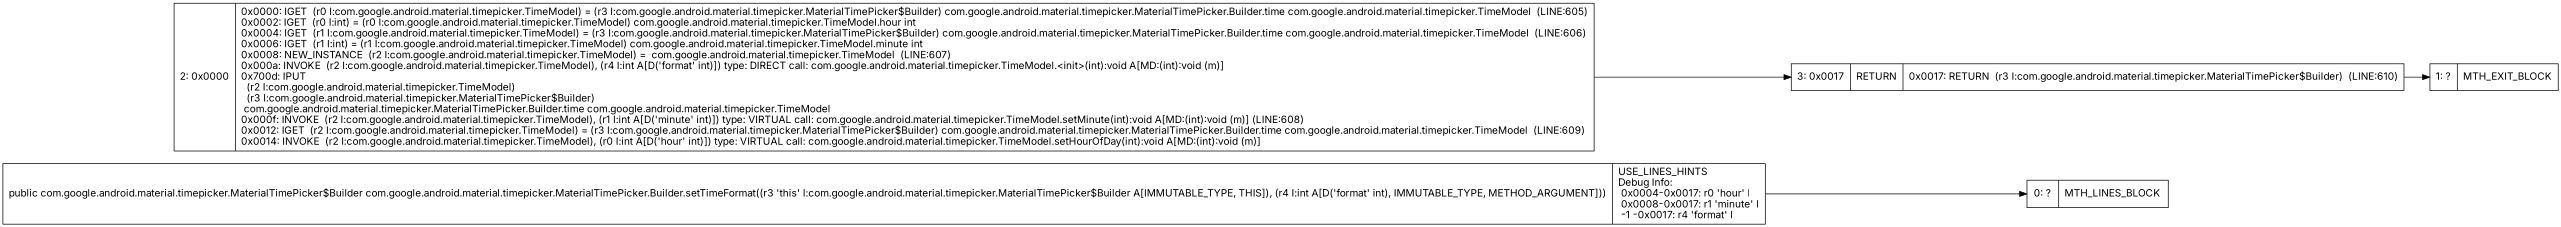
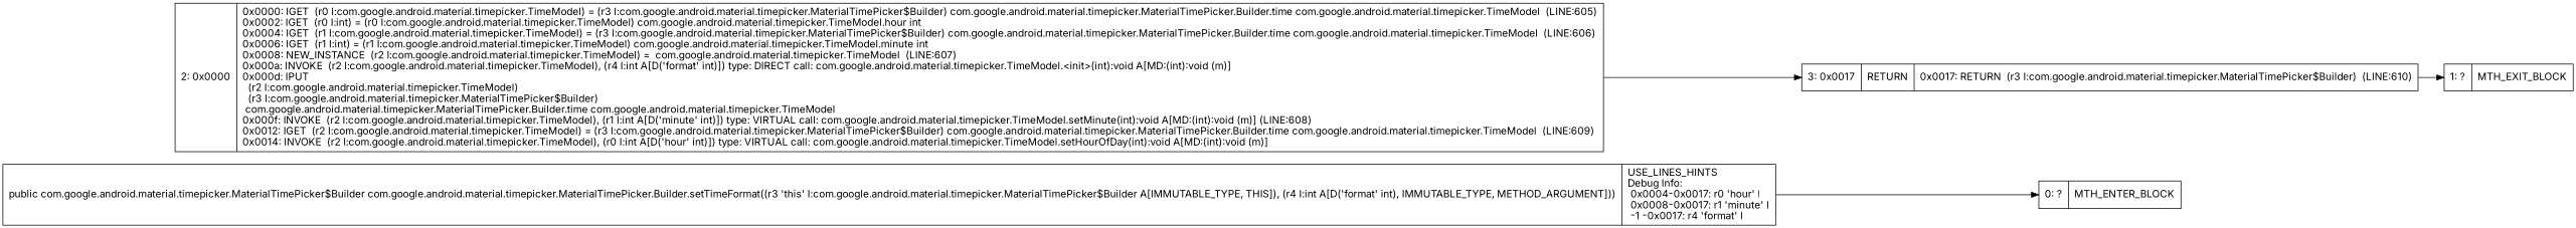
  digraph {
    fontname=Inter
    rankdir=LR
    node [fontname=Inter shape=record]
    edge [fontname=Inter]
-   n1 [label="{0\:\ ?|MTH_LINES_BLOCK\l}"]
-   n2 [label="{2\:\ 0x0000|0x0000: IGET  (r0 I:com.google.android.material.timepicker.TimeModel) = (r3 I:com.google.android.material.timepicker.MaterialTimePicker$Builder) com.google.android.material.timepicker.MaterialTimePicker.Builder.time com.google.android.material.timepicker.TimeModel  (LINE:605)\l0x0002: IGET  (r0 I:int) = (r0 I:com.google.android.material.timepicker.TimeModel) com.google.android.material.timepicker.TimeModel.hour int \l0x0004: IGET  (r1 I:com.google.android.material.timepicker.TimeModel) = (r3 I:com.google.android.material.timepicker.MaterialTimePicker$Builder) com.google.android.material.timepicker.MaterialTimePicker.Builder.time com.google.android.material.timepicker.TimeModel  (LINE:606)\l0x0006: IGET  (r1 I:int) = (r1 I:com.google.android.material.timepicker.TimeModel) com.google.android.material.timepicker.TimeModel.minute int \l0x0008: NEW_INSTANCE  (r2 I:com.google.android.material.timepicker.TimeModel) =  com.google.android.material.timepicker.TimeModel  (LINE:607)\l0x000a: INVOKE  (r2 I:com.google.android.material.timepicker.TimeModel), (r4 I:int A[D('format' int)]) type: DIRECT call: com.google.android.material.timepicker.TimeModel.\<init\>(int):void A[MD:(int):void (m)]\l0x700d: IPUT  \l  (r2 I:com.google.android.material.timepicker.TimeModel)\l  (r3 I:com.google.android.material.timepicker.MaterialTimePicker$Builder)\l com.google.android.material.timepicker.MaterialTimePicker.Builder.time com.google.android.material.timepicker.TimeModel \l0x000f: INVOKE  (r2 I:com.google.android.material.timepicker.TimeModel), (r1 I:int A[D('minute' int)]) type: VIRTUAL call: com.google.android.material.timepicker.TimeModel.setMinute(int):void A[MD:(int):void (m)] (LINE:608)\l0x0012: IGET  (r2 I:com.google.android.material.timepicker.TimeModel) = (r3 I:com.google.android.material.timepicker.MaterialTimePicker$Builder) com.google.android.material.timepicker.MaterialTimePicker.Builder.time com.google.android.material.timepicker.TimeModel  (LINE:609)\l0x0014: INVOKE  (r2 I:com.google.android.material.timepicker.TimeModel), (r0 I:int A[D('hour' int)]) type: VIRTUAL call: com.google.android.material.timepicker.TimeModel.setHourOfDay(int):void A[MD:(int):void (m)]\l}"]
+   n1 [label="{0\:\ ?|MTH_ENTER_BLOCK\l}"]
+   n2 [label="{2\:\ 0x0000|0x0000: IGET  (r0 I:com.google.android.material.timepicker.TimeModel) = (r3 I:com.google.android.material.timepicker.MaterialTimePicker$Builder) com.google.android.material.timepicker.MaterialTimePicker.Builder.time com.google.android.material.timepicker.TimeModel  (LINE:605)\l0x0002: IGET  (r0 I:int) = (r0 I:com.google.android.material.timepicker.TimeModel) com.google.android.material.timepicker.TimeModel.hour int \l0x0004: IGET  (r1 I:com.google.android.material.timepicker.TimeModel) = (r3 I:com.google.android.material.timepicker.MaterialTimePicker$Builder) com.google.android.material.timepicker.MaterialTimePicker.Builder.time com.google.android.material.timepicker.TimeModel  (LINE:606)\l0x0006: IGET  (r1 I:int) = (r1 I:com.google.android.material.timepicker.TimeModel) com.google.android.material.timepicker.TimeModel.minute int \l0x0008: NEW_INSTANCE  (r2 I:com.google.android.material.timepicker.TimeModel) =  com.google.android.material.timepicker.TimeModel  (LINE:607)\l0x000a: INVOKE  (r2 I:com.google.android.material.timepicker.TimeModel), (r4 I:int A[D('format' int)]) type: DIRECT call: com.google.android.material.timepicker.TimeModel.\<init\>(int):void A[MD:(int):void (m)]\l0x000d: IPUT  \l  (r2 I:com.google.android.material.timepicker.TimeModel)\l  (r3 I:com.google.android.material.timepicker.MaterialTimePicker$Builder)\l com.google.android.material.timepicker.MaterialTimePicker.Builder.time com.google.android.material.timepicker.TimeModel \l0x000f: INVOKE  (r2 I:com.google.android.material.timepicker.TimeModel), (r1 I:int A[D('minute' int)]) type: VIRTUAL call: com.google.android.material.timepicker.TimeModel.setMinute(int):void A[MD:(int):void (m)] (LINE:608)\l0x0012: IGET  (r2 I:com.google.android.material.timepicker.TimeModel) = (r3 I:com.google.android.material.timepicker.MaterialTimePicker$Builder) com.google.android.material.timepicker.MaterialTimePicker.Builder.time com.google.android.material.timepicker.TimeModel  (LINE:609)\l0x0014: INVOKE  (r2 I:com.google.android.material.timepicker.TimeModel), (r0 I:int A[D('hour' int)]) type: VIRTUAL call: com.google.android.material.timepicker.TimeModel.setHourOfDay(int):void A[MD:(int):void (m)]\l}"]
    n3 [label="{3\:\ 0x0017|RETURN\l|0x0017: RETURN  (r3 I:com.google.android.material.timepicker.MaterialTimePicker$Builder)  (LINE:610)\l}"]
    n4 [label="{1\:\ ?|MTH_EXIT_BLOCK\l}"]
    n5 [label="{public com.google.android.material.timepicker.MaterialTimePicker$Builder com.google.android.material.timepicker.MaterialTimePicker.Builder.setTimeFormat((r3 'this' I:com.google.android.material.timepicker.MaterialTimePicker$Builder A[IMMUTABLE_TYPE, THIS]), (r4 I:int A[D('format' int), IMMUTABLE_TYPE, METHOD_ARGUMENT]))  | USE_LINES_HINTS\lDebug Info:\l  0x0004\-0x0017: r0 'hour' I\l  0x0008\-0x0017: r1 'minute' I\l  \-1 \-0x0017: r4 'format' I\l}"]
    n2 -> n3
    n3 -> n4
    n5 -> n1
  }
